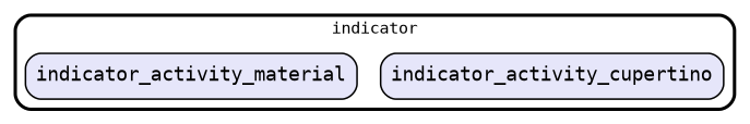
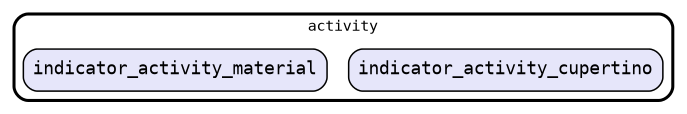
  digraph {
    fontname="DejaVu Sans Mono"
    fontsize=13
    penwidth=2.6
    style=rounded
    node [fillcolor=Lavender fontname="DejaVu Sans Mono" fontsize=15 penwidth=1.3 shape=rect style="filled,rounded"]
    n1 [label=indicator_activity_cupertino]
    n2 [label=indicator_activity_material]
    subgraph cluster_1 {
-     label=indicator
+     label=activity
      n1
      n2
    }
  }
